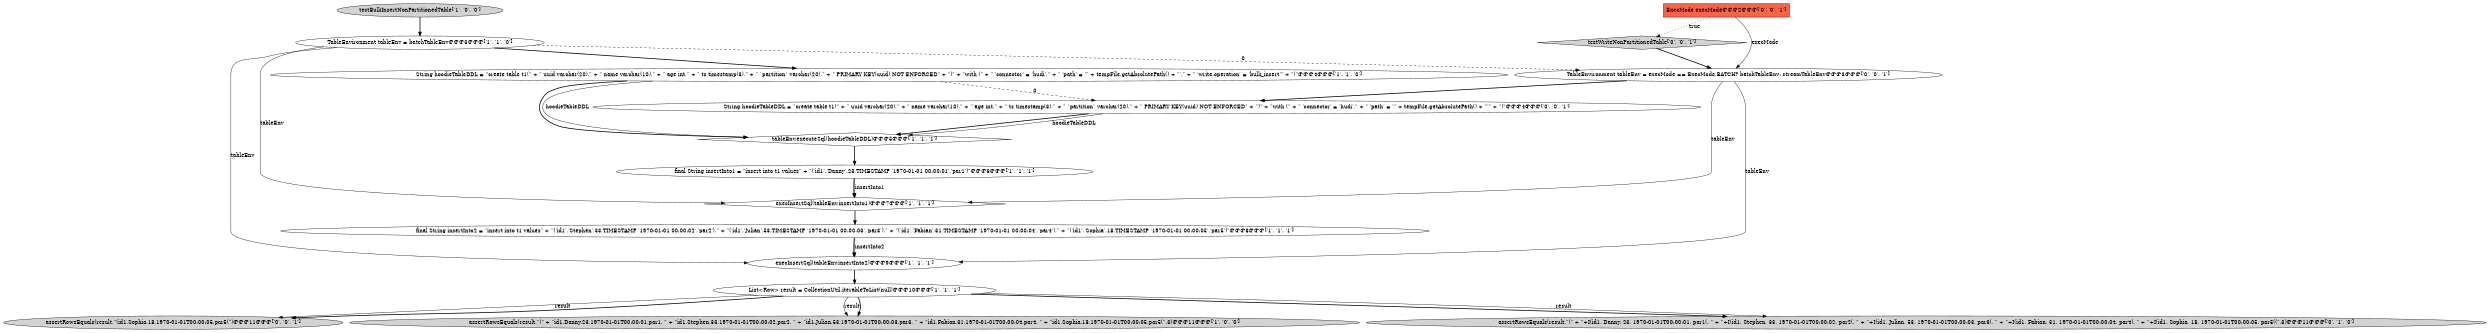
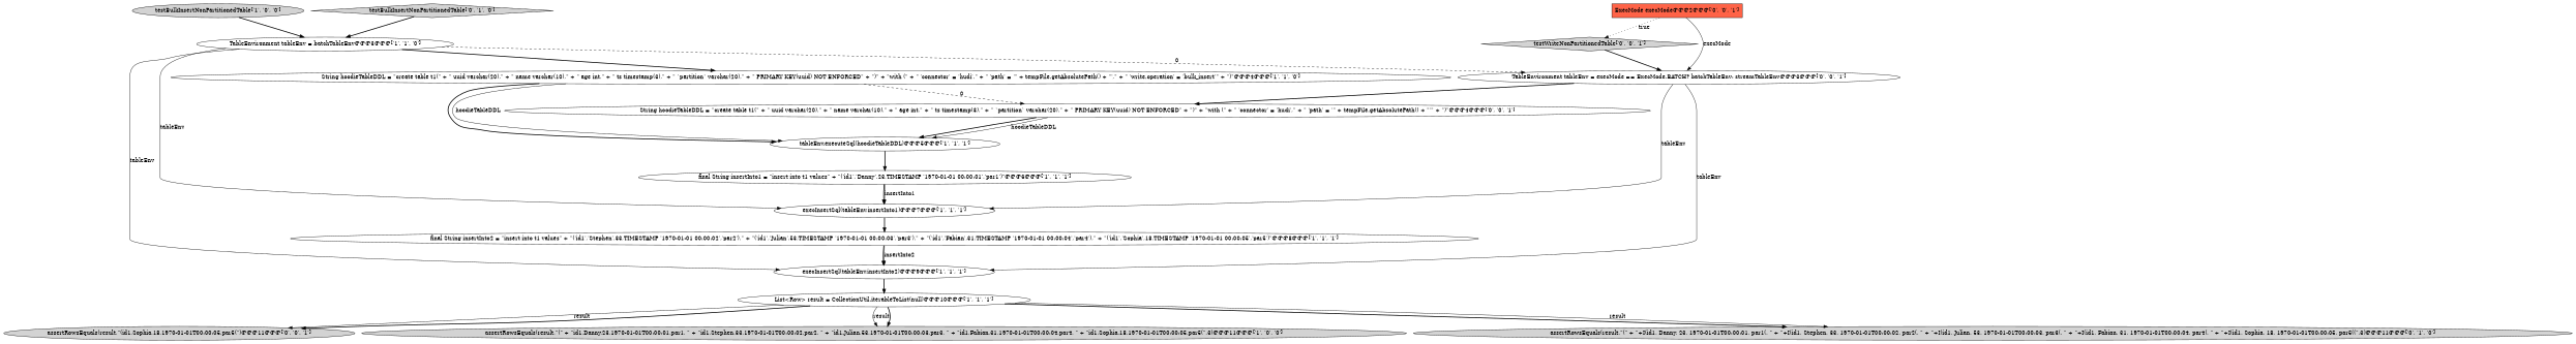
  digraph {
    node [fillcolor=white shape=ellipse style=filled]
    edge [style=bold]
    n1 [fillcolor=lightgray label="testBulkInsertNonPartitionedTable['1', '0', '0']"]
    n2 [label="TableEnvironment tableEnv = batchTableEnv@@@3@@@['1', '1', '0']"]
-   n3 [label="execInsertSql(tableEnv,insertInto1)@@@7@@@['1', '1', '1']" shape=diamond]
+   n3 [label="execInsertSql(tableEnv,insertInto1)@@@7@@@['1', '1', '1']"]
    n4 [label="execInsertSql(tableEnv,insertInto2)@@@9@@@['1', '1', '1']"]
    n5 [label="TableEnvironment tableEnv = execMode == ExecMode.BATCH? batchTableEnv: streamTableEnv@@@3@@@['0', '0', '1']"]
    n6 [label="String hoodieTableDDL = \"create table t1(\" + \" uuid varchar(20),\" + \" name varchar(10),\" + \" age int,\" + \" ts timestamp(3),\" + \" `partition` varchar(20),\" + \" PRIMARY KEY(uuid) NOT ENFORCED\" + \")\" + \"with (\" + \" 'connector' = 'hudi',\" + \" 'path' = '\" + tempFile.getAbsolutePath() + \"',\" + \" 'write.operation' = 'bulk_insert'\" + \")\"@@@4@@@['1', '1', '0']"]
    n7 [fillcolor=lightgray label="assertRowsEquals(result,\"(id1,Sophia,18,1970-01-01T00:00:05,par5(\")@@@11@@@['0', '0', '1']"]
-   n8 [label="tableEnv.executeSql(hoodieTableDDL)@@@5@@@['1', '1', '1']" shape=diamond]
+   n8 [label="tableEnv.executeSql(hoodieTableDDL)@@@5@@@['1', '1', '1']"]
    n9 [label="final String insertInto1 = \"insert into t1 values\" + \"('id1','Danny',23,TIMESTAMP '1970-01-01 00:00:01','par1')\"@@@6@@@['1', '1', '1']"]
    n10 [label="final String insertInto2 = \"insert into t1 values\" + \"('id1','Stephen',33,TIMESTAMP '1970-01-01 00:00:02','par2'),\" + \"('id1','Julian',53,TIMESTAMP '1970-01-01 00:00:03','par3'),\" + \"('id1','Fabian',31,TIMESTAMP '1970-01-01 00:00:04','par4'),\" + \"('id1','Sophia',18,TIMESTAMP '1970-01-01 00:00:05','par5')\"@@@8@@@['1', '1', '1']"]
    n11 [label="String hoodieTableDDL = \"create table t1(\" + \" uuid varchar(20),\" + \" name varchar(10),\" + \" age int,\" + \" ts timestamp(3),\" + \" `partition` varchar(20),\" + \" PRIMARY KEY(uuid) NOT ENFORCED\" + \")\" + \"with (\" + \" 'connector' = 'hudi',\" + \" 'path' = '\" + tempFile.getAbsolutePath() + \"'\" + \")\"@@@4@@@['0', '0', '1']"]
    n12 [label="List<Row> result = CollectionUtil.iterableToList(null)@@@10@@@['1', '1', '1']"]
+   n13 [fillcolor=lightgray label="testBulkInsertNonPartitionedTable['0', '1', '0']" shape=diamond]
    n14 [fillcolor=lightgray label="testWriteNonPartitionedTable['0', '0', '1']" shape=diamond]
    n15 [fillcolor=tomato label="ExecMode execMode@@@2@@@['0', '0', '1']" shape=box]
    n16 [fillcolor=lightgray label="assertRowsEquals(result,\"(\" + \"id1,Danny,23,1970-01-01T00:00:01,par1, \" + \"id1,Stephen,33,1970-01-01T00:00:02,par2, \" + \"id1,Julian,53,1970-01-01T00:00:03,par3, \" + \"id1,Fabian,31,1970-01-01T00:00:04,par4, \" + \"id1,Sophia,18,1970-01-01T00:00:05,par5(\",3)@@@11@@@['1', '0', '0']"]
    n17 [fillcolor=lightgray label="assertRowsEquals(result,\"(\" + \"+I(id1, Danny, 23, 1970-01-01T00:00:01, par1(, \" + \"+I(id1, Stephen, 33, 1970-01-01T00:00:02, par2(, \" + \"+I(id1, Julian, 53, 1970-01-01T00:00:03, par3(, \" + \"+I(id1, Fabian, 31, 1970-01-01T00:00:04, par4(, \" + \"+I(id1, Sophia, 18, 1970-01-01T00:00:05, par5((\",3)@@@11@@@['0', '1', '0']"]
    n1 -> n2
    n2 -> n3 [label=tableEnv style=solid]
    n2 -> n4 [label=tableEnv style=solid]
    n2 -> n5 [label=0 style=dashed]
    n2 -> n6
    n3 -> n10
    n4 -> n12
    n5 -> n3 [label=tableEnv style=solid]
    n5 -> n4 [label=tableEnv style=solid]
    n5 -> n11
    n6 -> n8 [label=hoodieTableDDL style=solid]
    n6 -> n8
    n6 -> n11 [label=0 style=dashed]
    n8 -> n9
    n9 -> n3
    n9 -> n3 [label=insertInto1 style=solid]
    n10 -> n4 [label=insertInto2 style=solid]
    n10 -> n4
    n11 -> n8
    n11 -> n8 [label=hoodieTableDDL style=solid]
    n12 -> n7 [label=result style=solid]
    n12 -> n7
    n12 -> n16 [label=result style=solid]
    n12 -> n16
    n12 -> n17
    n12 -> n17 [label=result style=solid]
+   n13 -> n2
    n14 -> n5
    n15 -> n5 [label=execMode style=solid]
    n15 -> n14 [label=true style=dotted]
  }
